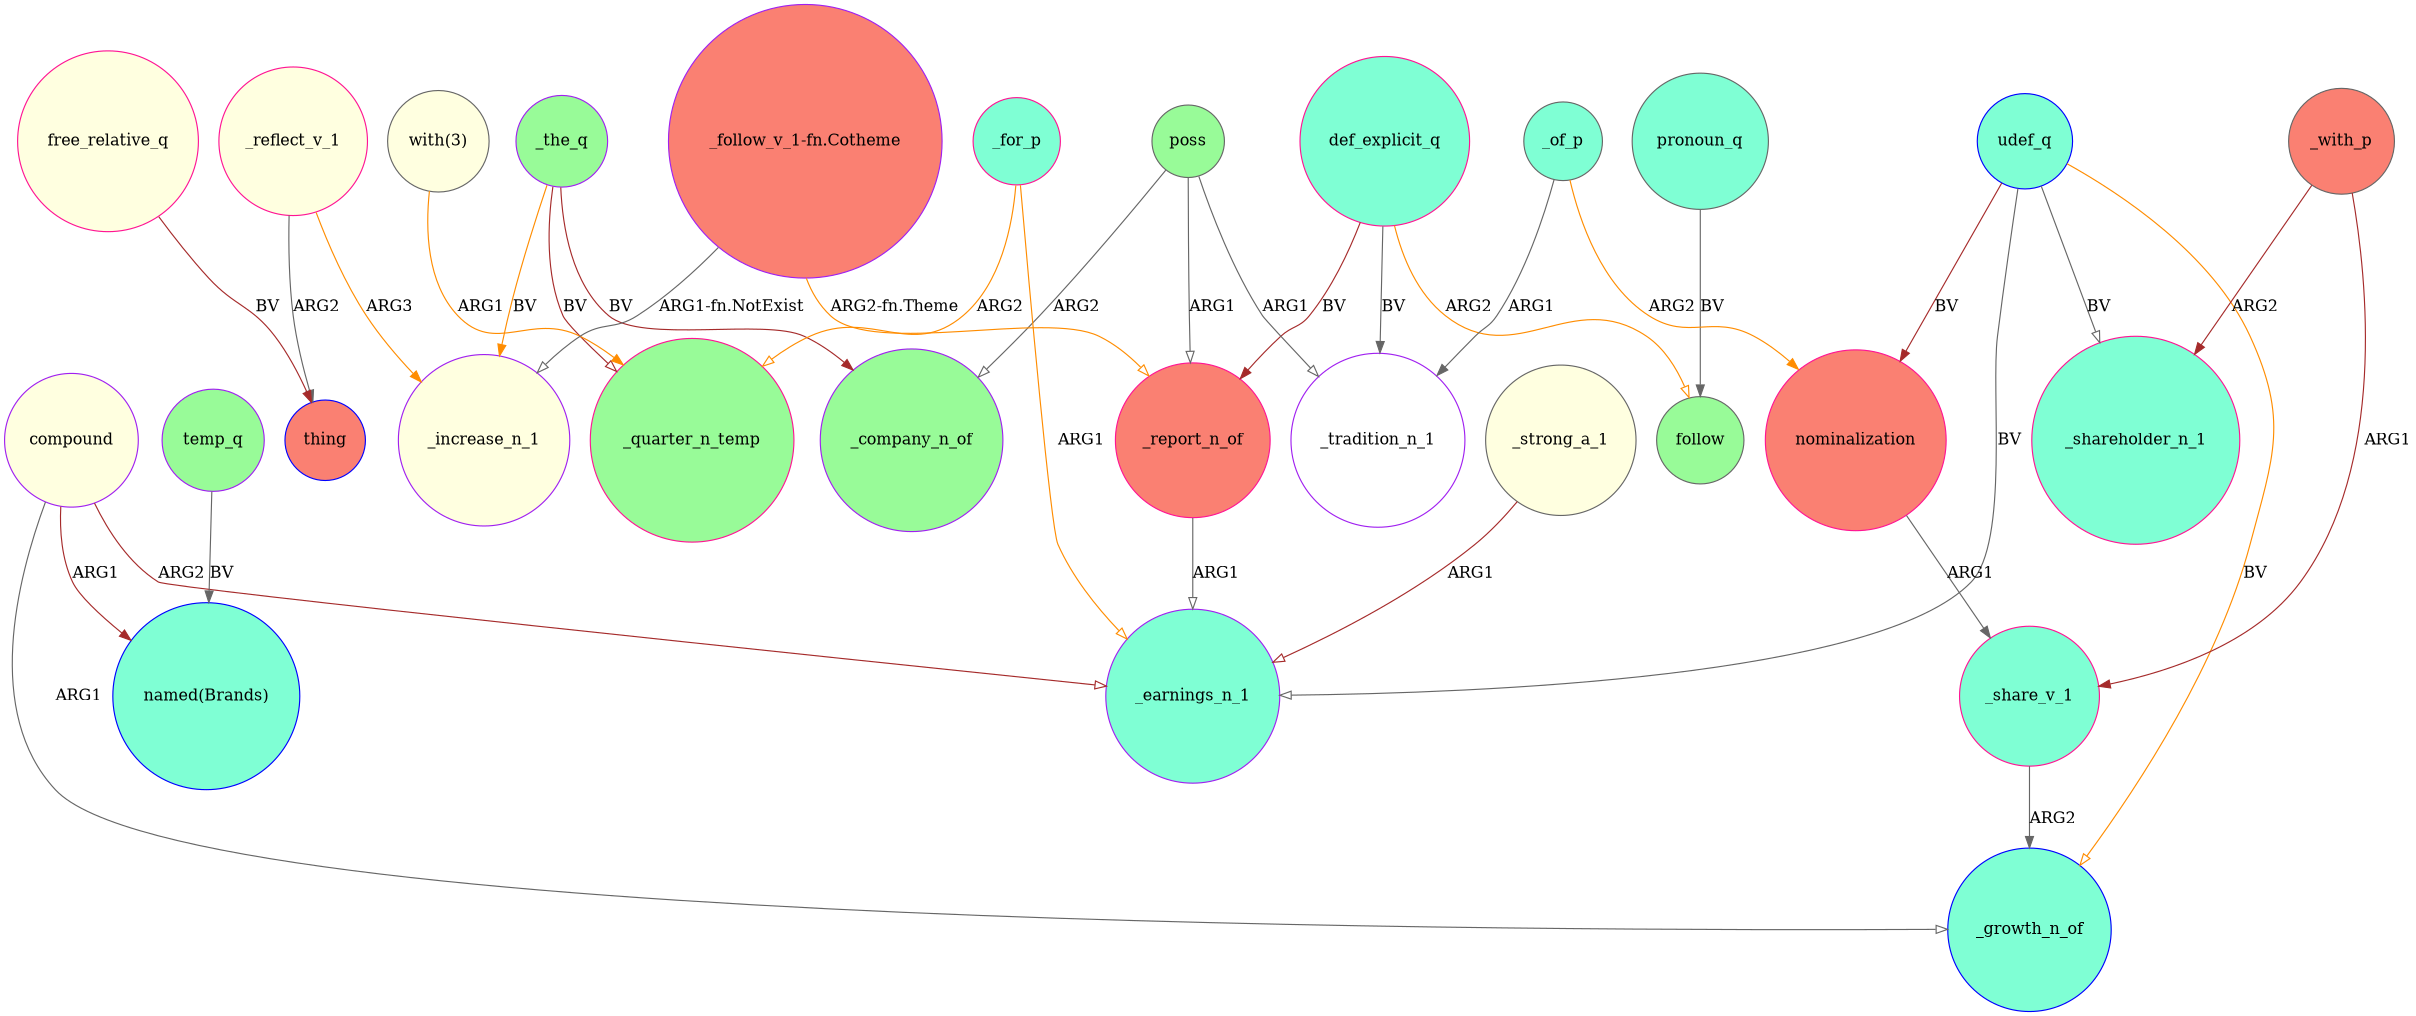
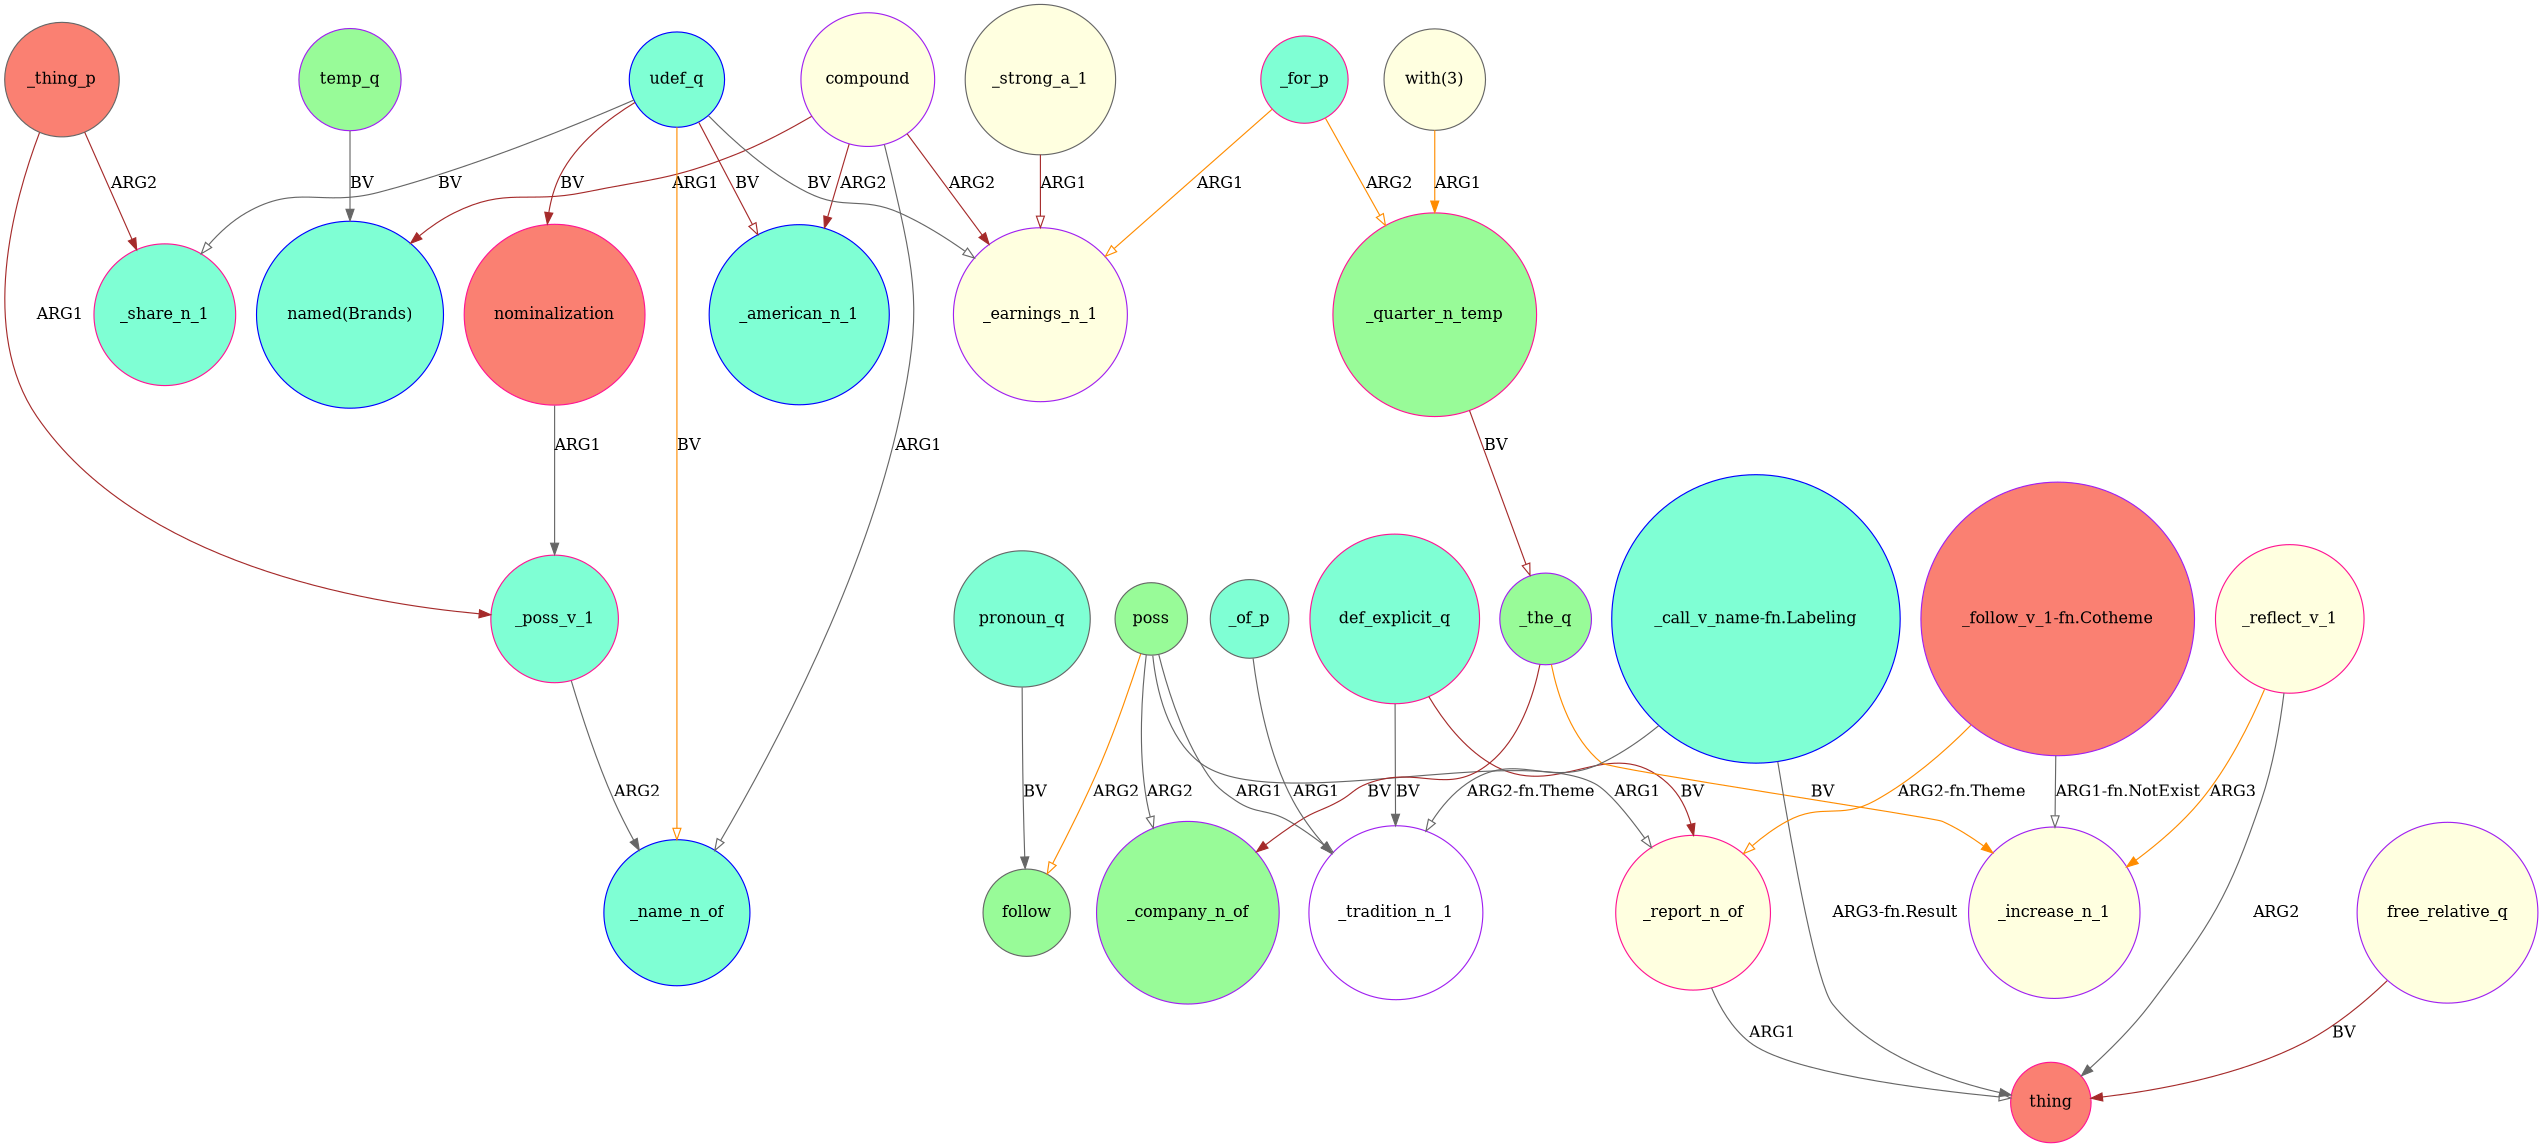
  digraph {
    node [color=purple fillcolor=aquamarine shape=circle style=filled]
    edge [arrowhead=normal color=gray40]
    compound [fillcolor=lightyellow]
    "named(Brands)" [color=blue]
-   _earnings_n_1
-   _growth_n_of [color=blue]
+   _earnings_n_1 [fillcolor=lightyellow]
+   _american_n_1 [color=blue]
+   _growth_n_of [color=blue label=_name_n_of]
    _tradition_n_1 [fillcolor=white]
    def_explicit_q [color=deeppink]
-   _report_n_of [color=deeppink fillcolor=salmon]
+   _report_n_of [color=deeppink fillcolor=lightyellow]
    _strong_a_1 [color=gray40 fillcolor=lightyellow]
    poss [color=gray40 fillcolor=palegreen]
    n11 [color=gray40 fillcolor=palegreen label=follow]
    _company_n_of [fillcolor=palegreen]
    _the_q [fillcolor=palegreen]
    _increase_n_1 [fillcolor=lightyellow]
    _quarter_n_temp [color=deeppink fillcolor=palegreen]
-   thing [color=blue fillcolor=salmon]
+   "_call_v_name-fn.Labeling" [color=blue]
+   thing [color=deeppink fillcolor=salmon]
    udef_q [color=blue]
-   _shareholder_n_1 [color=deeppink]
+   _shareholder_n_1 [color=deeppink label=_share_n_1]
    nominalization [color=deeppink fillcolor=salmon]
-   _share_v_1 [color=deeppink]
+   _share_v_1 [color=deeppink label=_poss_v_1]
    _for_p [color=deeppink]
    _reflect_v_1 [color=deeppink fillcolor=lightyellow]
    pronoun_q [color=gray40]
    n25 [color=gray40 fillcolor=lightyellow label="with(3)"]
    "_follow_v_1-fn.Cotheme" [fillcolor=salmon]
    _of_p [color=gray40]
-   free_relative_q [color=deeppink fillcolor=lightyellow]
-   _with_p [color=gray40 fillcolor=salmon]
+   free_relative_q [fillcolor=lightyellow]
+   _with_p [color=gray40 fillcolor=salmon label=_thing_p]
    n30 [fillcolor=palegreen label=temp_q]
    compound -> "named(Brands)" [color=brown label=ARG1]
-   compound -> _earnings_n_1 [arrowhead=onormal color=brown label=ARG2]
+   compound -> _earnings_n_1 [color=brown label=ARG2]
+   compound -> _american_n_1 [color=brown label=ARG2]
    compound -> _growth_n_of [arrowhead=onormal label=ARG1]
    def_explicit_q -> _tradition_n_1 [label=BV]
    def_explicit_q -> _report_n_of [color=brown label=BV]
-   _report_n_of -> _earnings_n_1 [arrowhead=onormal label=ARG1]
+   _report_n_of -> thing [arrowhead=onormal label=ARG1]
    _strong_a_1 -> _earnings_n_1 [arrowhead=onormal color=brown label=ARG1]
    poss -> _tradition_n_1 [arrowhead=onormal label=ARG1]
    poss -> _report_n_of [arrowhead=onormal label=ARG1]
-   def_explicit_q -> n11 [arrowhead=onormal color=darkorange label=ARG2]
+   poss -> n11 [arrowhead=onormal color=darkorange label=ARG2]
    poss -> _company_n_of [arrowhead=onormal label=ARG2]
    _the_q -> _company_n_of [color=brown label=BV]
    _the_q -> _increase_n_1 [color=darkorange label=BV]
-   _the_q -> _quarter_n_temp [arrowhead=onormal color=brown label=BV]
+   _quarter_n_temp -> _the_q [arrowhead=onormal color=brown label=BV]
+   "_call_v_name-fn.Labeling" -> _tradition_n_1 [arrowhead=onormal label="ARG2-fn.Theme"]
+   "_call_v_name-fn.Labeling" -> thing [label="ARG3-fn.Result"]
    udef_q -> _earnings_n_1 [arrowhead=onormal label=BV]
+   udef_q -> _american_n_1 [arrowhead=onormal color=brown label=BV]
    udef_q -> _growth_n_of [arrowhead=onormal color=darkorange label=BV]
    udef_q -> _shareholder_n_1 [arrowhead=onormal label=BV]
    udef_q -> nominalization [color=brown label=BV]
    nominalization -> _share_v_1 [label=ARG1]
    _share_v_1 -> _growth_n_of [label=ARG2]
    _for_p -> _earnings_n_1 [arrowhead=onormal color=darkorange label=ARG1]
    _for_p -> _quarter_n_temp [arrowhead=onormal color=darkorange label=ARG2]
    _reflect_v_1 -> _increase_n_1 [color=darkorange label=ARG3]
    _reflect_v_1 -> thing [label=ARG2]
    pronoun_q -> n11 [label=BV]
    n25 -> _quarter_n_temp [color=darkorange label=ARG1]
    "_follow_v_1-fn.Cotheme" -> _report_n_of [arrowhead=onormal color=darkorange label="ARG2-fn.Theme"]
    "_follow_v_1-fn.Cotheme" -> _increase_n_1 [arrowhead=onormal label="ARG1-fn.NotExist"]
    _of_p -> _tradition_n_1 [label=ARG1]
-   _of_p -> nominalization [color=darkorange label=ARG2]
    free_relative_q -> thing [color=brown label=BV]
    _with_p -> _shareholder_n_1 [color=brown label=ARG2]
    _with_p -> _share_v_1 [color=brown label=ARG1]
    n30 -> "named(Brands)" [label=BV]
  }
